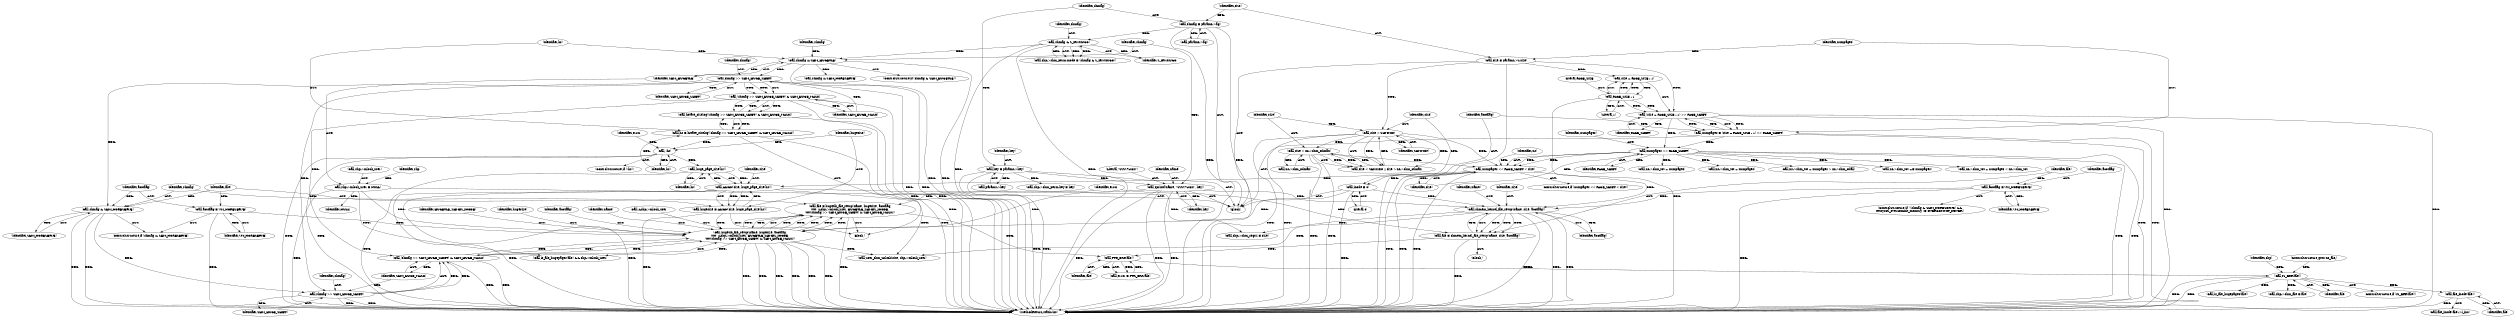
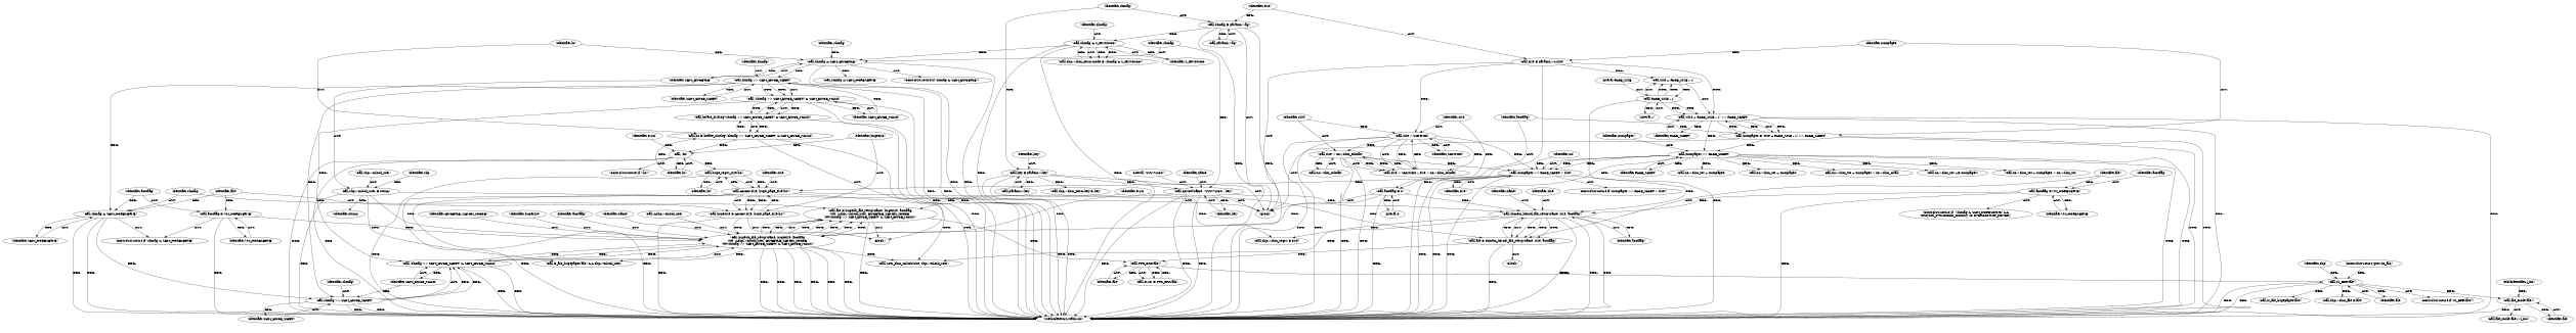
  digraph {
    n1 [label="(Call,file_inode(file))"]
    n2 [label="(Call,file_inode(file)->i_ino)"]
    n3 [label="(MethodReturn,static int)"]
    n4 [label="(Identifier,file)"]
    n5 [label="(Call,IS_ERR(file))"]
    n6 [label="(Call,is_file_hugepages(file))"]
    n7 [label="(Call,shp->shm_file = file)"]
    n8 [label="(Identifier,file)"]
    n9 [label="(ControlStructure,if (IS_ERR(file)))"]
    n10 [label="(Call,PTR_ERR(file))"]
    n11 [label="(Identifier,file)"]
    n12 [label="(Call,error = PTR_ERR(file))"]
    n13 [label="(Call,file = hugetlb_file_setup(name, hugesize, acctflag,\n\t\t\t\t  &shp->mlock_user, HUGETLB_SHMFS_INODE,\n\t\t\t\t(shmflg >> SHM_HUGE_SHIFT) & SHM_HUGE_MASK))"]
    n14 [label="(Call,hugetlb_file_setup(name, hugesize, acctflag,\n\t\t\t\t  &shp->mlock_user, HUGETLB_SHMFS_INODE,\n\t\t\t\t(shmflg >> SHM_HUGE_SHIFT) & SHM_HUGE_MASK))"]
    n15 [label="(Block,)"]
    n16 [label="(Call,(shmflg >> SHM_HUGE_SHIFT) & SHM_HUGE_MASK)"]
    n17 [label="(Call,user_shm_unlock(size, shp->mlock_user))"]
    n18 [label="(Call,is_file_hugepages(file) && shp->mlock_user)"]
    n19 [label="(Identifier,SHM_HUGE_MASK)"]
    n20 [label="(Call,sprintf(name, \"SYSV%08x\", key))"]
    n21 [label="(Call,shmem_kernel_file_setup(name, size, acctflag))"]
    n22 [label="(Identifier,key)"]
    n23 [label="(Block,)"]
    n24 [label="(Call,shp->shm_segsz = size)"]
    n25 [label="(Call,file = shmem_kernel_file_setup(name, size, acctflag))"]
    n26 [label="(Identifier,acctflag)"]
    n27 [label="(Call,key = params->key)"]
    n28 [label="(Call,shp->shm_perm.key = key)"]
    n29 [label="(Call,params->key)"]
    n30 [label="(Call,hugesize = ALIGN(size, huge_page_size(hs)))"]
    n31 [label="(Call,ALIGN(size, huge_page_size(hs)))"]
-   n32 [label="(Call,huge_page_size(hs))"]
+   n32 [label="(Call,huge_segsz_size(hs))"]
    n33 [label="(Identifier,hs)"]
    n34 [label="(Call,numpages << PAGE_SHIFT < size)"]
    n35 [label="(ControlStructure,if (numpages << PAGE_SHIFT < size))"]
    n36 [label="(Identifier,size)"]
    n37 [label="(Call,numpages << PAGE_SHIFT)"]
    n38 [label="(Call,ns->shm_tot + numpages)"]
    n39 [label="(Call,ns->shm_tot + numpages > ns->shm_ctlall)"]
    n40 [label="(Call,ns->shm_tot += numpages)"]
    n41 [label="(Call,ns->shm_tot + numpages < ns->shm_tot)"]
    n42 [label="(Identifier,PAGE_SHIFT)"]
    n43 [label="(Call,ns->shm_tot + numpages)"]
    n44 [label="(Call,numpages = (size + PAGE_SIZE - 1) >> PAGE_SHIFT)"]
    n45 [label="(Call,(size + PAGE_SIZE - 1) >> PAGE_SHIFT)"]
    n46 [label="(Identifier,PAGE_SHIFT)"]
    n47 [label="(Call,size = params->u.size)"]
    n48 [label="(Call,size < SHMMIN)"]
    n49 [label="(Call,size + PAGE_SIZE - 1)"]
    n50 [label="(Call,size > ns->shm_ctlmax)"]
    n51 [label="(Call,size < SHMMIN || size > ns->shm_ctlmax)"]
    n52 [label="(Identifier,SHMMIN)"]
    n53 [label="(Call,PAGE_SIZE - 1)"]
    n54 [label="(Literal,1)"]
    n55 [label="(Call,ns->shm_ctlmax)"]
    n56 [label="(Call,!hs)"]
    n57 [label="(Identifier,hs)"]
    n58 [label="(ControlStructure,if (!hs))"]
    n59 [label="(Call,hs = hstate_sizelog((shmflg >> SHM_HUGE_SHIFT) & SHM_HUGE_MASK))"]
    n60 [label="(Call,hstate_sizelog((shmflg >> SHM_HUGE_SHIFT) & SHM_HUGE_MASK))"]
    n61 [label="(Call,(shmflg >> SHM_HUGE_SHIFT) & SHM_HUGE_MASK)"]
    n62 [label="(Identifier,SHM_HUGE_MASK)"]
    n63 [label="(Call,shmflg >> SHM_HUGE_SHIFT)"]
    n64 [label="(Call,shmflg >> SHM_HUGE_SHIFT)"]
    n65 [label="(Call,shmflg & SHM_NORESERVE)"]
    n66 [label="(Identifier,SHM_HUGE_SHIFT)"]
    n67 [label="(Identifier,SHM_HUGE_SHIFT)"]
    n68 [label="(ControlStructure,if (shmflg & SHM_NORESERVE))"]
    n69 [label="(Identifier,SHM_NORESERVE)"]
    n70 [label="(Call,shmflg & SHM_HUGETLB)"]
    n71 [label="(Identifier,SHM_HUGETLB)"]
    n72 [label="(Call,shmflg & SHM_NORESERVE)"]
    n73 [label="(ControlStructure,if (shmflg & SHM_HUGETLB))"]
    n74 [label="(Call,shp->mlock_user = NULL)"]
    n75 [label="(Call,shmflg & S_IRWXUGO)"]
    n76 [label="(Identifier,S_IRWXUGO)"]
    n77 [label="(Call,shp->shm_perm.mode = (shmflg & S_IRWXUGO))"]
    n78 [label="(Call,shmflg = params->flg)"]
    n79 [label="(Call,params->flg)"]
    n80 [label="(Call,acctflag = VM_NORESERVE)"]
    n81 [label="(Identifier,VM_NORESERVE)"]
-   n82 [label="(Call,inode = 0)"]
+   n82 [label="(Call,acctflag = 0)"]
    n83 [label="(Literal,0)"]
    n84 [label="(Identifier,NULL)"]
    n85 [label="(Block,)"]
    n86 [label="(Call,acctflag = VM_NORESERVE)"]
    n87 [label="(ControlStructure,if  ((shmflg & SHM_NORESERVE) &&\n\t\t\t\tsysctl_overcommit_memory != OVERCOMMIT_NEVER))"]
    n88 [label="(Identifier,VM_NORESERVE)"]
    n89 [label="(Identifier,shp)"]
    n90 [label="(Identifier,shmflg)"]
    n91 [label="(Identifier,hugesize)"]
    n92 [label="(Identifier,shmflg)"]
    n93 [label="(Identifier,key)"]
    n94 [label="(Identifier,numpages)"]
    n95 [label="(Identifier,name)"]
    n96 [label="(Identifier,ns)"]
    n97 [label="(Identifier,shp)"]
    n98 [label="(Identifier,size)"]
    n99 [label="(Identifier,shmflg)"]
    n100 [label="(Identifier,numpages)"]
    n101 [label="(Identifier,shmflg)"]
    n102 [label="(Identifier,acctflag)"]
    n103 [label="(Identifier,shmflg)"]
    n104 [label="(ControlStructure,goto no_file;)"]
    n105 [label="(Literal,\"SYSV%08x\")"]
    n106 [label="(Identifier,acctflag)"]
    n107 [label="(Identifier,name)"]
    n108 [label="(Identifier,shmflg)"]
    n109 [label="(Identifier,error)"]
+   n110 [label="(FieldIdentifier,i_ino)"]
    n111 [label="(Identifier,file)"]
    n112 [label="(Identifier,file)"]
    n113 [label="(Identifier,name)"]
    n114 [label="(Call,&shp->mlock_user)"]
    n115 [label="(Identifier,size)"]
    n116 [label="(Identifier,size)"]
    n117 [label="(Identifier,error)"]
    n118 [label="(Identifier,hs)"]
    n119 [label="(Identifier,HUGETLB_SHMFS_INODE)"]
    n120 [label="(Identifier,hugesize)"]
    n121 [label="(Identifier,acctflag)"]
    n122 [label="(Call,shp->mlock_user)"]
    n123 [label="(Identifier,acctflag)"]
    n124 [label="(Identifier,shmflg)"]
    n125 [label="(Identifier,size)"]
    n126 [label="(Identifier,size)"]
    n127 [label="(Literal,PAGE_SIZE)"]
    n1 -> n2 [label="AST: "]
    n1 -> n3 [label="DDG: "]
    n1 -> n4 [label="CFG: "]
    n4 -> n1 [label="AST: "]
    n5 -> n1 [label="DDG: "]
    n5 -> n3 [label="DDG: "]
    n5 -> n3 [label="DDG: "]
    n5 -> n6 [label="DDG: "]
    n5 -> n7 [label="DDG: "]
    n5 -> n8 [label="CFG: "]
    n5 -> n9 [label="AST: "]
    n8 -> n5 [label="AST: "]
    n10 -> n5 [label="DDG: "]
    n10 -> n11 [label="CFG: "]
    n10 -> n12 [label="AST: "]
    n10 -> n12 [label="DDG: "]
    n11 -> n10 [label="AST: "]
    n12 -> n10 [label="CFG: "]
    n13 -> n3 [label="DDG: "]
    n13 -> n10 [label="DDG: "]
    n13 -> n14 [label="CFG: "]
    n13 -> n15 [label="AST: "]
    n14 -> n3 [label="DDG: "]
    n14 -> n3 [label="DDG: "]
    n14 -> n3 [label="DDG: "]
    n14 -> n3 [label="DDG: "]
    n14 -> n3 [label="DDG: "]
    n14 -> n3 [label="DDG: "]
    n14 -> n13 [label="AST: "]
    n14 -> n13 [label="DDG: "]
    n14 -> n13 [label="DDG: "]
    n14 -> n13 [label="DDG: "]
    n14 -> n13 [label="DDG: "]
    n14 -> n13 [label="DDG: "]
    n14 -> n13 [label="DDG: "]
    n14 -> n16 [label="CFG: "]
    n14 -> n17 [label="DDG: "]
    n14 -> n18 [label="DDG: "]
    n16 -> n3 [label="DDG: "]
    n16 -> n3 [label="DDG: "]
    n16 -> n14 [label="AST: "]
    n16 -> n14 [label="DDG: "]
    n16 -> n14 [label="DDG: "]
    n16 -> n19 [label="CFG: "]
    n19 -> n16 [label="AST: "]
    n19 -> n64 [label="CFG: "]
    n20 -> n3 [label="DDG: "]
    n20 -> n3 [label="DDG: "]
    n20 -> n3 [label="DDG: "]
    n20 -> n14 [label="DDG: "]
    n20 -> n21 [label="DDG: "]
    n20 -> n22 [label="CFG: "]
    n20 -> n23 [label="AST: "]
    n21 -> n3 [label="DDG: "]
    n21 -> n3 [label="DDG: "]
    n21 -> n3 [label="DDG: "]
    n21 -> n17 [label="DDG: "]
    n21 -> n24 [label="DDG: "]
    n21 -> n25 [label="AST: "]
    n21 -> n25 [label="DDG: "]
    n21 -> n25 [label="DDG: "]
    n21 -> n25 [label="DDG: "]
    n21 -> n26 [label="CFG: "]
    n22 -> n20 [label="AST: "]
    n25 -> n3 [label="DDG: "]
    n25 -> n10 [label="DDG: "]
    n25 -> n21 [label="CFG: "]
    n25 -> n85 [label="AST: "]
    n26 -> n21 [label="AST: "]
    n27 -> n3 [label="DDG: "]
    n27 -> n3 [label="DDG: "]
    n27 -> n20 [label="DDG: "]
    n27 -> n23 [label="AST: "]
    n27 -> n28 [label="DDG: "]
    n27 -> n29 [label="CFG: "]
    n29 -> n27 [label="AST: "]
    n30 -> n3 [label="DDG: "]
    n30 -> n14 [label="DDG: "]
    n30 -> n15 [label="AST: "]
    n30 -> n31 [label="CFG: "]
    n31 -> n3 [label="DDG: "]
    n31 -> n3 [label="DDG: "]
    n31 -> n17 [label="DDG: "]
    n31 -> n24 [label="DDG: "]
    n31 -> n30 [label="AST: "]
    n31 -> n30 [label="DDG: "]
    n31 -> n30 [label="DDG: "]
    n31 -> n32 [label="CFG: "]
    n32 -> n3 [label="DDG: "]
    n32 -> n31 [label="AST: "]
    n32 -> n31 [label="DDG: "]
    n32 -> n33 [label="CFG: "]
    n33 -> n32 [label="AST: "]
    n34 -> n3 [label="DDG: "]
    n34 -> n3 [label="DDG: "]
    n34 -> n3 [label="DDG: "]
    n34 -> n21 [label="DDG: "]
    n34 -> n31 [label="DDG: "]
    n34 -> n35 [label="AST: "]
    n34 -> n36 [label="CFG: "]
    n36 -> n34 [label="AST: "]
    n36 -> n37 [label="CFG: "]
    n37 -> n3 [label="DDG: "]
    n37 -> n3 [label="DDG: "]
    n37 -> n34 [label="AST: "]
    n37 -> n34 [label="DDG: "]
    n37 -> n34 [label="DDG: "]
    n37 -> n38 [label="DDG: "]
    n37 -> n39 [label="DDG: "]
    n37 -> n40 [label="DDG: "]
    n37 -> n41 [label="DDG: "]
    n37 -> n42 [label="CFG: "]
    n37 -> n43 [label="DDG: "]
    n42 -> n37 [label="AST: "]
    n44 -> n3 [label="DDG: "]
    n44 -> n3 [label="DDG: "]
    n44 -> n23 [label="AST: "]
    n44 -> n37 [label="DDG: "]
    n44 -> n45 [label="CFG: "]
    n45 -> n3 [label="DDG: "]
    n45 -> n3 [label="DDG: "]
    n45 -> n37 [label="DDG: "]
    n45 -> n44 [label="AST: "]
    n45 -> n44 [label="DDG: "]
    n45 -> n44 [label="DDG: "]
    n45 -> n46 [label="CFG: "]
    n46 -> n45 [label="AST: "]
    n47 -> n3 [label="DDG: "]
    n47 -> n23 [label="AST: "]
    n47 -> n45 [label="DDG: "]
    n47 -> n48 [label="DDG: "]
    n47 -> n49 [label="DDG: "]
    n48 -> n3 [label="DDG: "]
    n48 -> n3 [label="DDG: "]
    n48 -> n34 [label="DDG: "]
    n48 -> n50 [label="DDG: "]
    n48 -> n51 [label="AST: "]
    n48 -> n51 [label="DDG: "]
    n48 -> n51 [label="DDG: "]
    n48 -> n52 [label="CFG: "]
    n49 -> n45 [label="AST: "]
    n49 -> n53 [label="CFG: "]
    n50 -> n3 [label="DDG: "]
    n50 -> n3 [label="DDG: "]
    n50 -> n34 [label="DDG: "]
    n50 -> n51 [label="AST: "]
    n50 -> n51 [label="DDG: "]
    n50 -> n51 [label="DDG: "]
    n50 -> n55 [label="CFG: "]
    n51 -> n48 [label="CFG: "]
    n51 -> n50 [label="CFG: "]
    n52 -> n48 [label="AST: "]
    n53 -> n3 [label="DDG: "]
    n53 -> n45 [label="DDG: "]
    n53 -> n45 [label="DDG: "]
    n53 -> n49 [label="AST: "]
    n53 -> n49 [label="DDG: "]
    n53 -> n49 [label="DDG: "]
    n53 -> n54 [label="CFG: "]
    n54 -> n53 [label="AST: "]
    n55 -> n50 [label="AST: "]
    n56 -> n3 [label="DDG: "]
    n56 -> n3 [label="DDG: "]
    n56 -> n32 [label="DDG: "]
    n56 -> n57 [label="CFG: "]
    n56 -> n58 [label="AST: "]
    n57 -> n56 [label="AST: "]
    n57 -> n59 [label="CFG: "]
    n59 -> n3 [label="DDG: "]
    n59 -> n15 [label="AST: "]
    n59 -> n56 [label="DDG: "]
    n59 -> n60 [label="CFG: "]
    n60 -> n3 [label="DDG: "]
    n60 -> n59 [label="AST: "]
    n60 -> n59 [label="DDG: "]
    n60 -> n61 [label="CFG: "]
    n61 -> n3 [label="DDG: "]
    n61 -> n3 [label="DDG: "]
    n61 -> n16 [label="DDG: "]
    n61 -> n60 [label="AST: "]
    n61 -> n60 [label="DDG: "]
    n61 -> n60 [label="DDG: "]
    n61 -> n62 [label="CFG: "]
    n62 -> n61 [label="AST: "]
    n62 -> n63 [label="CFG: "]
    n63 -> n3 [label="DDG: "]
    n63 -> n3 [label="DDG: "]
    n63 -> n61 [label="AST: "]
    n63 -> n61 [label="DDG: "]
    n63 -> n61 [label="DDG: "]
    n63 -> n64 [label="DDG: "]
    n63 -> n65 [label="DDG: "]
    n63 -> n66 [label="CFG: "]
    n64 -> n3 [label="DDG: "]
    n64 -> n3 [label="DDG: "]
    n64 -> n16 [label="AST: "]
    n64 -> n16 [label="DDG: "]
    n64 -> n16 [label="DDG: "]
    n64 -> n67 [label="CFG: "]
    n65 -> n3 [label="DDG: "]
    n65 -> n3 [label="DDG: "]
    n65 -> n64 [label="DDG: "]
    n65 -> n68 [label="AST: "]
    n65 -> n69 [label="CFG: "]
    n66 -> n63 [label="AST: "]
    n67 -> n64 [label="AST: "]
    n69 -> n65 [label="AST: "]
    n70 -> n3 [label="DDG: "]
    n70 -> n3 [label="DDG: "]
    n70 -> n63 [label="DDG: "]
    n70 -> n71 [label="CFG: "]
    n70 -> n72 [label="DDG: "]
    n70 -> n73 [label="AST: "]
    n71 -> n70 [label="AST: "]
    n71 -> n74 [label="AST: "]
    n74 -> n3 [label="DDG: "]
    n74 -> n14 [label="DDG: "]
    n74 -> n18 [label="DDG: "]
    n74 -> n23 [label="AST: "]
    n74 -> n84 [label="CFG: "]
    n75 -> n3 [label="DDG: "]
    n75 -> n3 [label="DDG: "]
    n75 -> n70 [label="DDG: "]
    n75 -> n76 [label="CFG: "]
    n75 -> n77 [label="AST: "]
    n75 -> n77 [label="DDG: "]
    n75 -> n77 [label="DDG: "]
    n76 -> n75 [label="AST: "]
    n77 -> n75 [label="CFG: "]
    n78 -> n3 [label="DDG: "]
    n78 -> n3 [label="DDG: "]
    n78 -> n23 [label="AST: "]
    n78 -> n75 [label="DDG: "]
    n78 -> n79 [label="CFG: "]
    n79 -> n78 [label="AST: "]
    n80 -> n3 [label="DDG: "]
    n80 -> n14 [label="DDG: "]
    n80 -> n68 [label="AST: "]
    n80 -> n81 [label="CFG: "]
    n81 -> n80 [label="AST: "]
    n82 -> n3 [label="DDG: "]
    n82 -> n14 [label="DDG: "]
    n82 -> n21 [label="DDG: "]
    n82 -> n23 [label="AST: "]
    n82 -> n83 [label="CFG: "]
    n83 -> n82 [label="AST: "]
    n86 -> n3 [label="DDG: "]
    n86 -> n21 [label="DDG: "]
    n86 -> n87 [label="AST: "]
    n86 -> n88 [label="CFG: "]
    n88 -> n86 [label="AST: "]
    n89 -> n74 [label="CFG: "]
    n90 -> n30 [label="CFG: "]
    n90 -> n65 [label="AST: "]
    n91 -> n30 [label="AST: "]
    n91 -> n56 [label="CFG: "]
    n92 -> n64 [label="AST: "]
    n93 -> n27 [label="AST: "]
    n94 -> n44 [label="AST: "]
    n94 -> n47 [label="CFG: "]
    n95 -> n21 [label="AST: "]
    n96 -> n34 [label="CFG: "]
    n97 -> n5 [label="CFG: "]
    n98 -> n48 [label="CFG: "]
    n98 -> n50 [label="AST: "]
    n99 -> n27 [label="CFG: "]
    n99 -> n78 [label="AST: "]
    n100 -> n37 [label="AST: "]
    n101 -> n75 [label="AST: "]
    n102 -> n44 [label="CFG: "]
    n102 -> n82 [label="AST: "]
    n103 -> n63 [label="AST: "]
    n104 -> n5 [label="CFG: "]
    n105 -> n20 [label="AST: "]
    n106 -> n65 [label="CFG: "]
    n106 -> n80 [label="AST: "]
    n107 -> n14 [label="AST: "]
    n108 -> n70 [label="CFG: "]
    n109 -> n56 [label="CFG: "]
+   n110 -> n1 [label="CFG: "]
    n111 -> n13 [label="AST: "]
    n111 -> n65 [label="CFG: "]
    n111 -> n80 [label="CFG: "]
    n112 -> n25 [label="AST: "]
    n112 -> n86 [label="CFG: "]
    n113 -> n20 [label="AST: "]
    n114 -> n14 [label="AST: "]
    n115 -> n47 [label="AST: "]
    n115 -> n78 [label="CFG: "]
    n116 -> n48 [label="AST: "]
    n116 -> n82 [label="CFG: "]
    n117 -> n13 [label="CFG: "]
    n117 -> n25 [label="CFG: "]
    n118 -> n59 [label="AST: "]
    n118 -> n70 [label="CFG: "]
    n119 -> n14 [label="AST: "]
    n120 -> n14 [label="AST: "]
    n121 -> n14 [label="AST: "]
    n122 -> n74 [label="AST: "]
    n123 -> n86 [label="AST: "]
    n124 -> n20 [label="CFG: "]
    n124 -> n70 [label="AST: "]
    n125 -> n21 [label="AST: "]
    n126 -> n31 [label="AST: "]
    n127 -> n53 [label="AST: "]
  }
